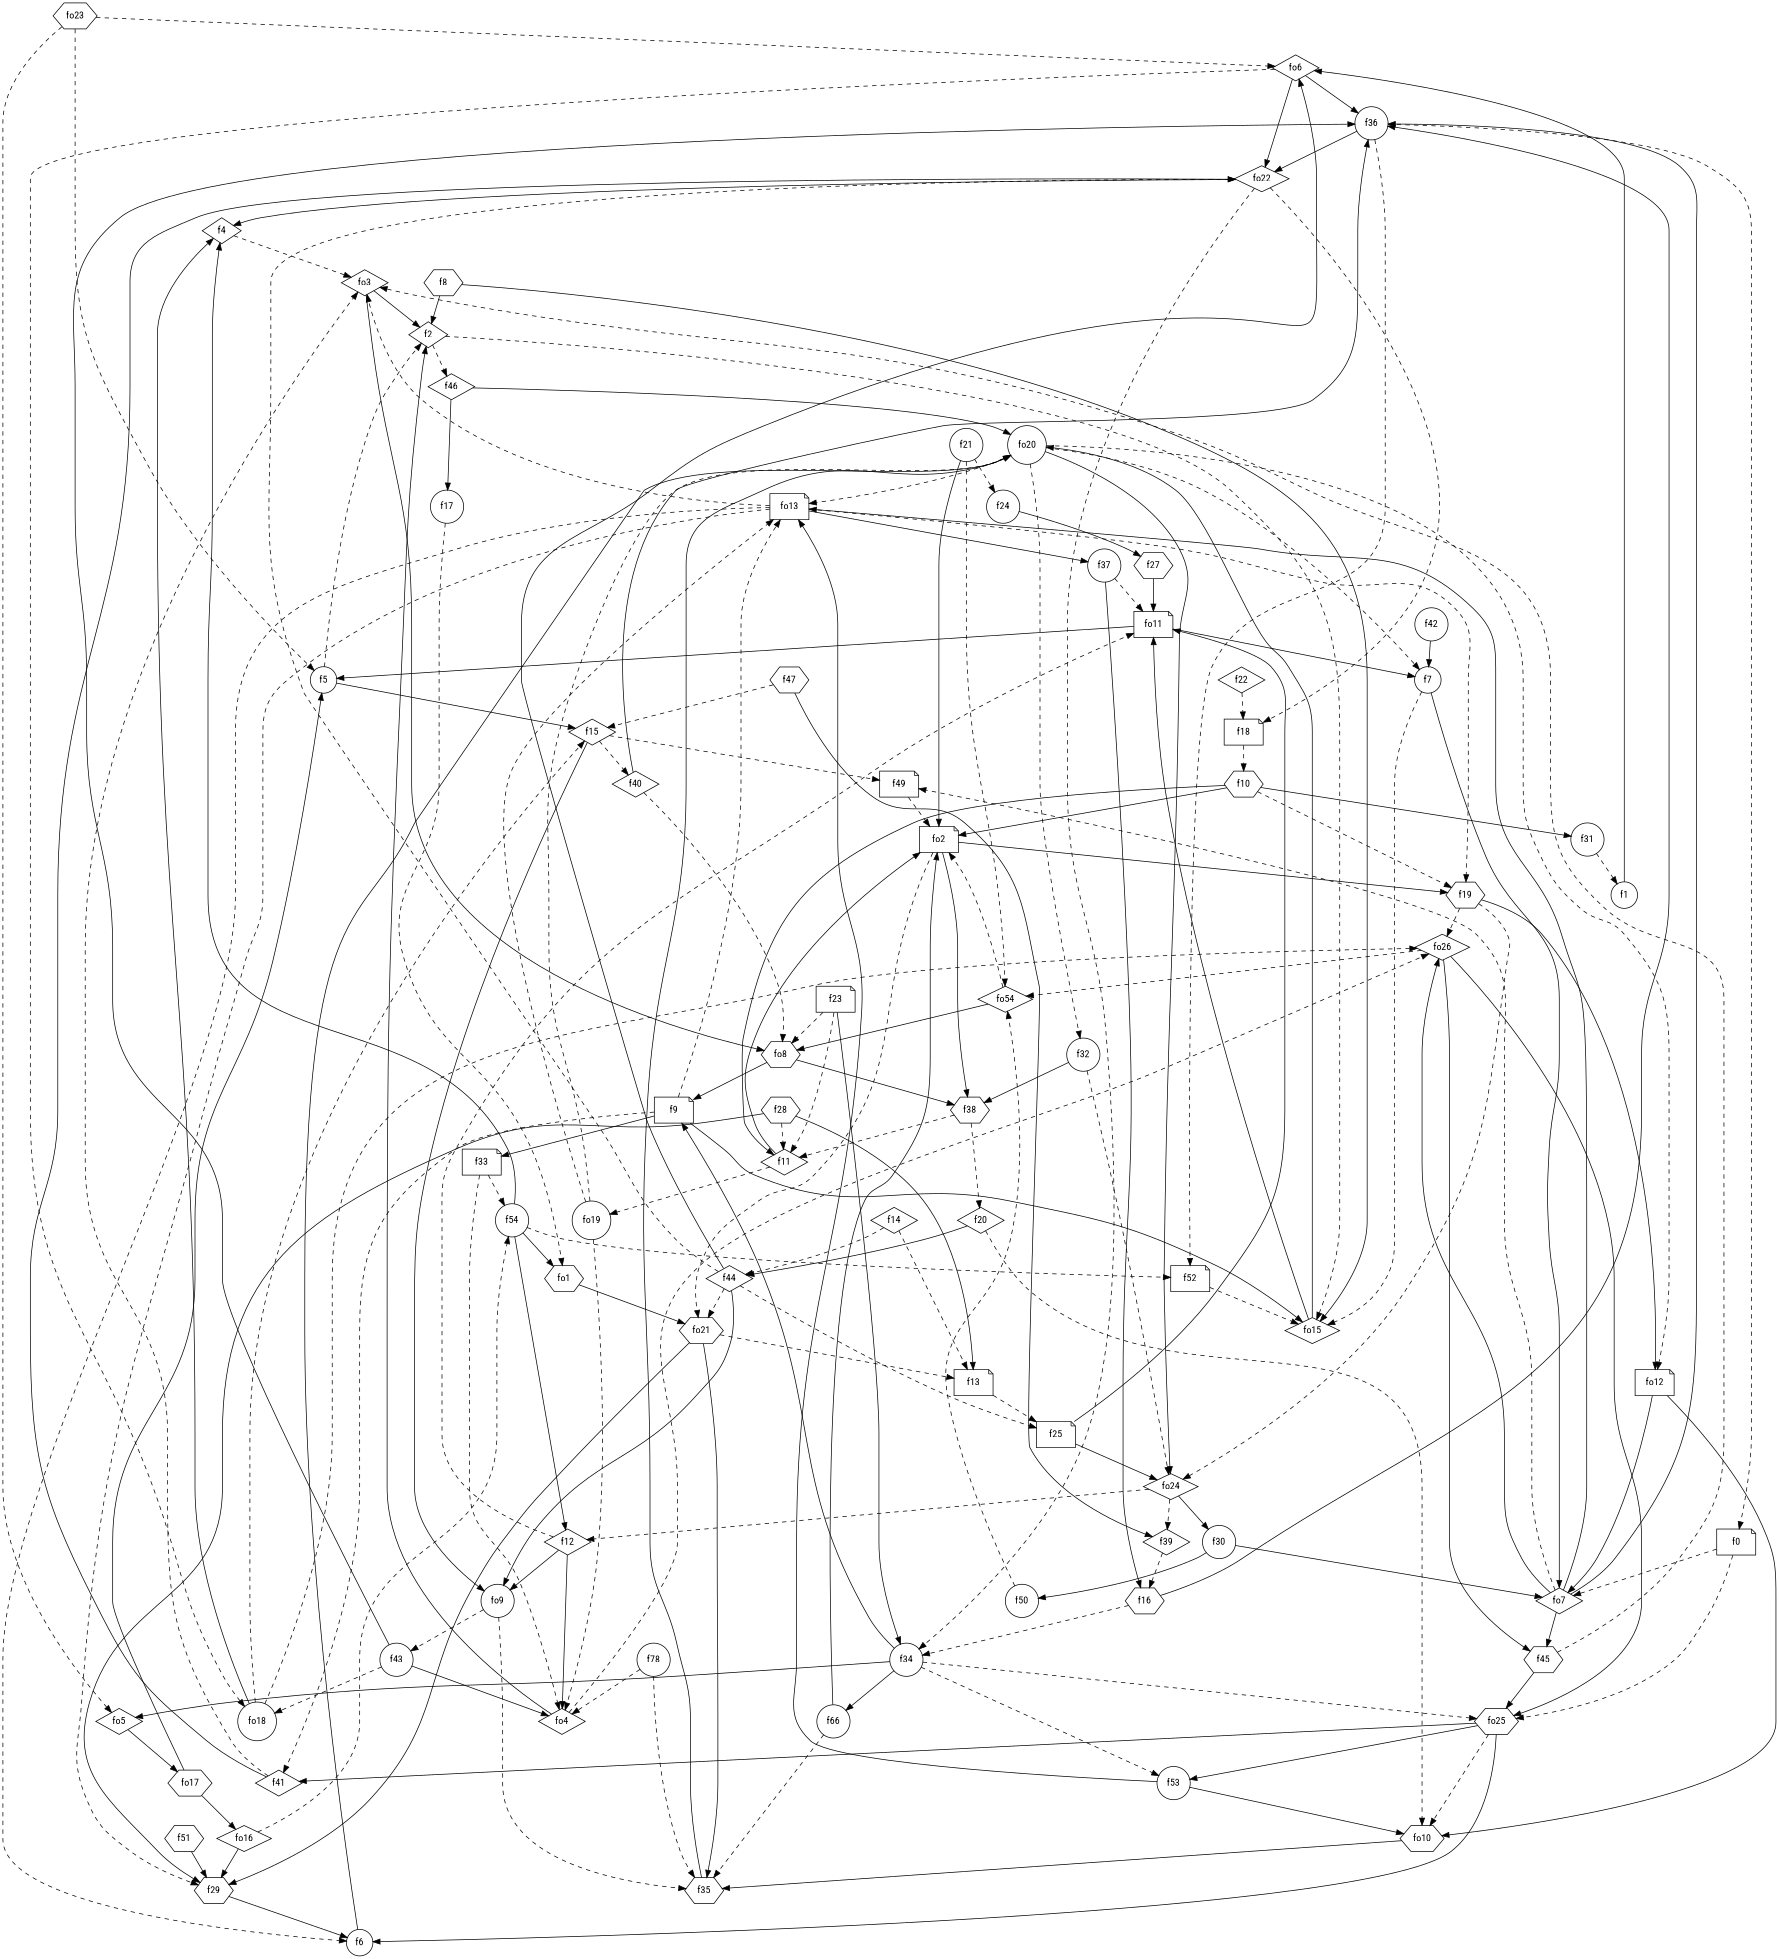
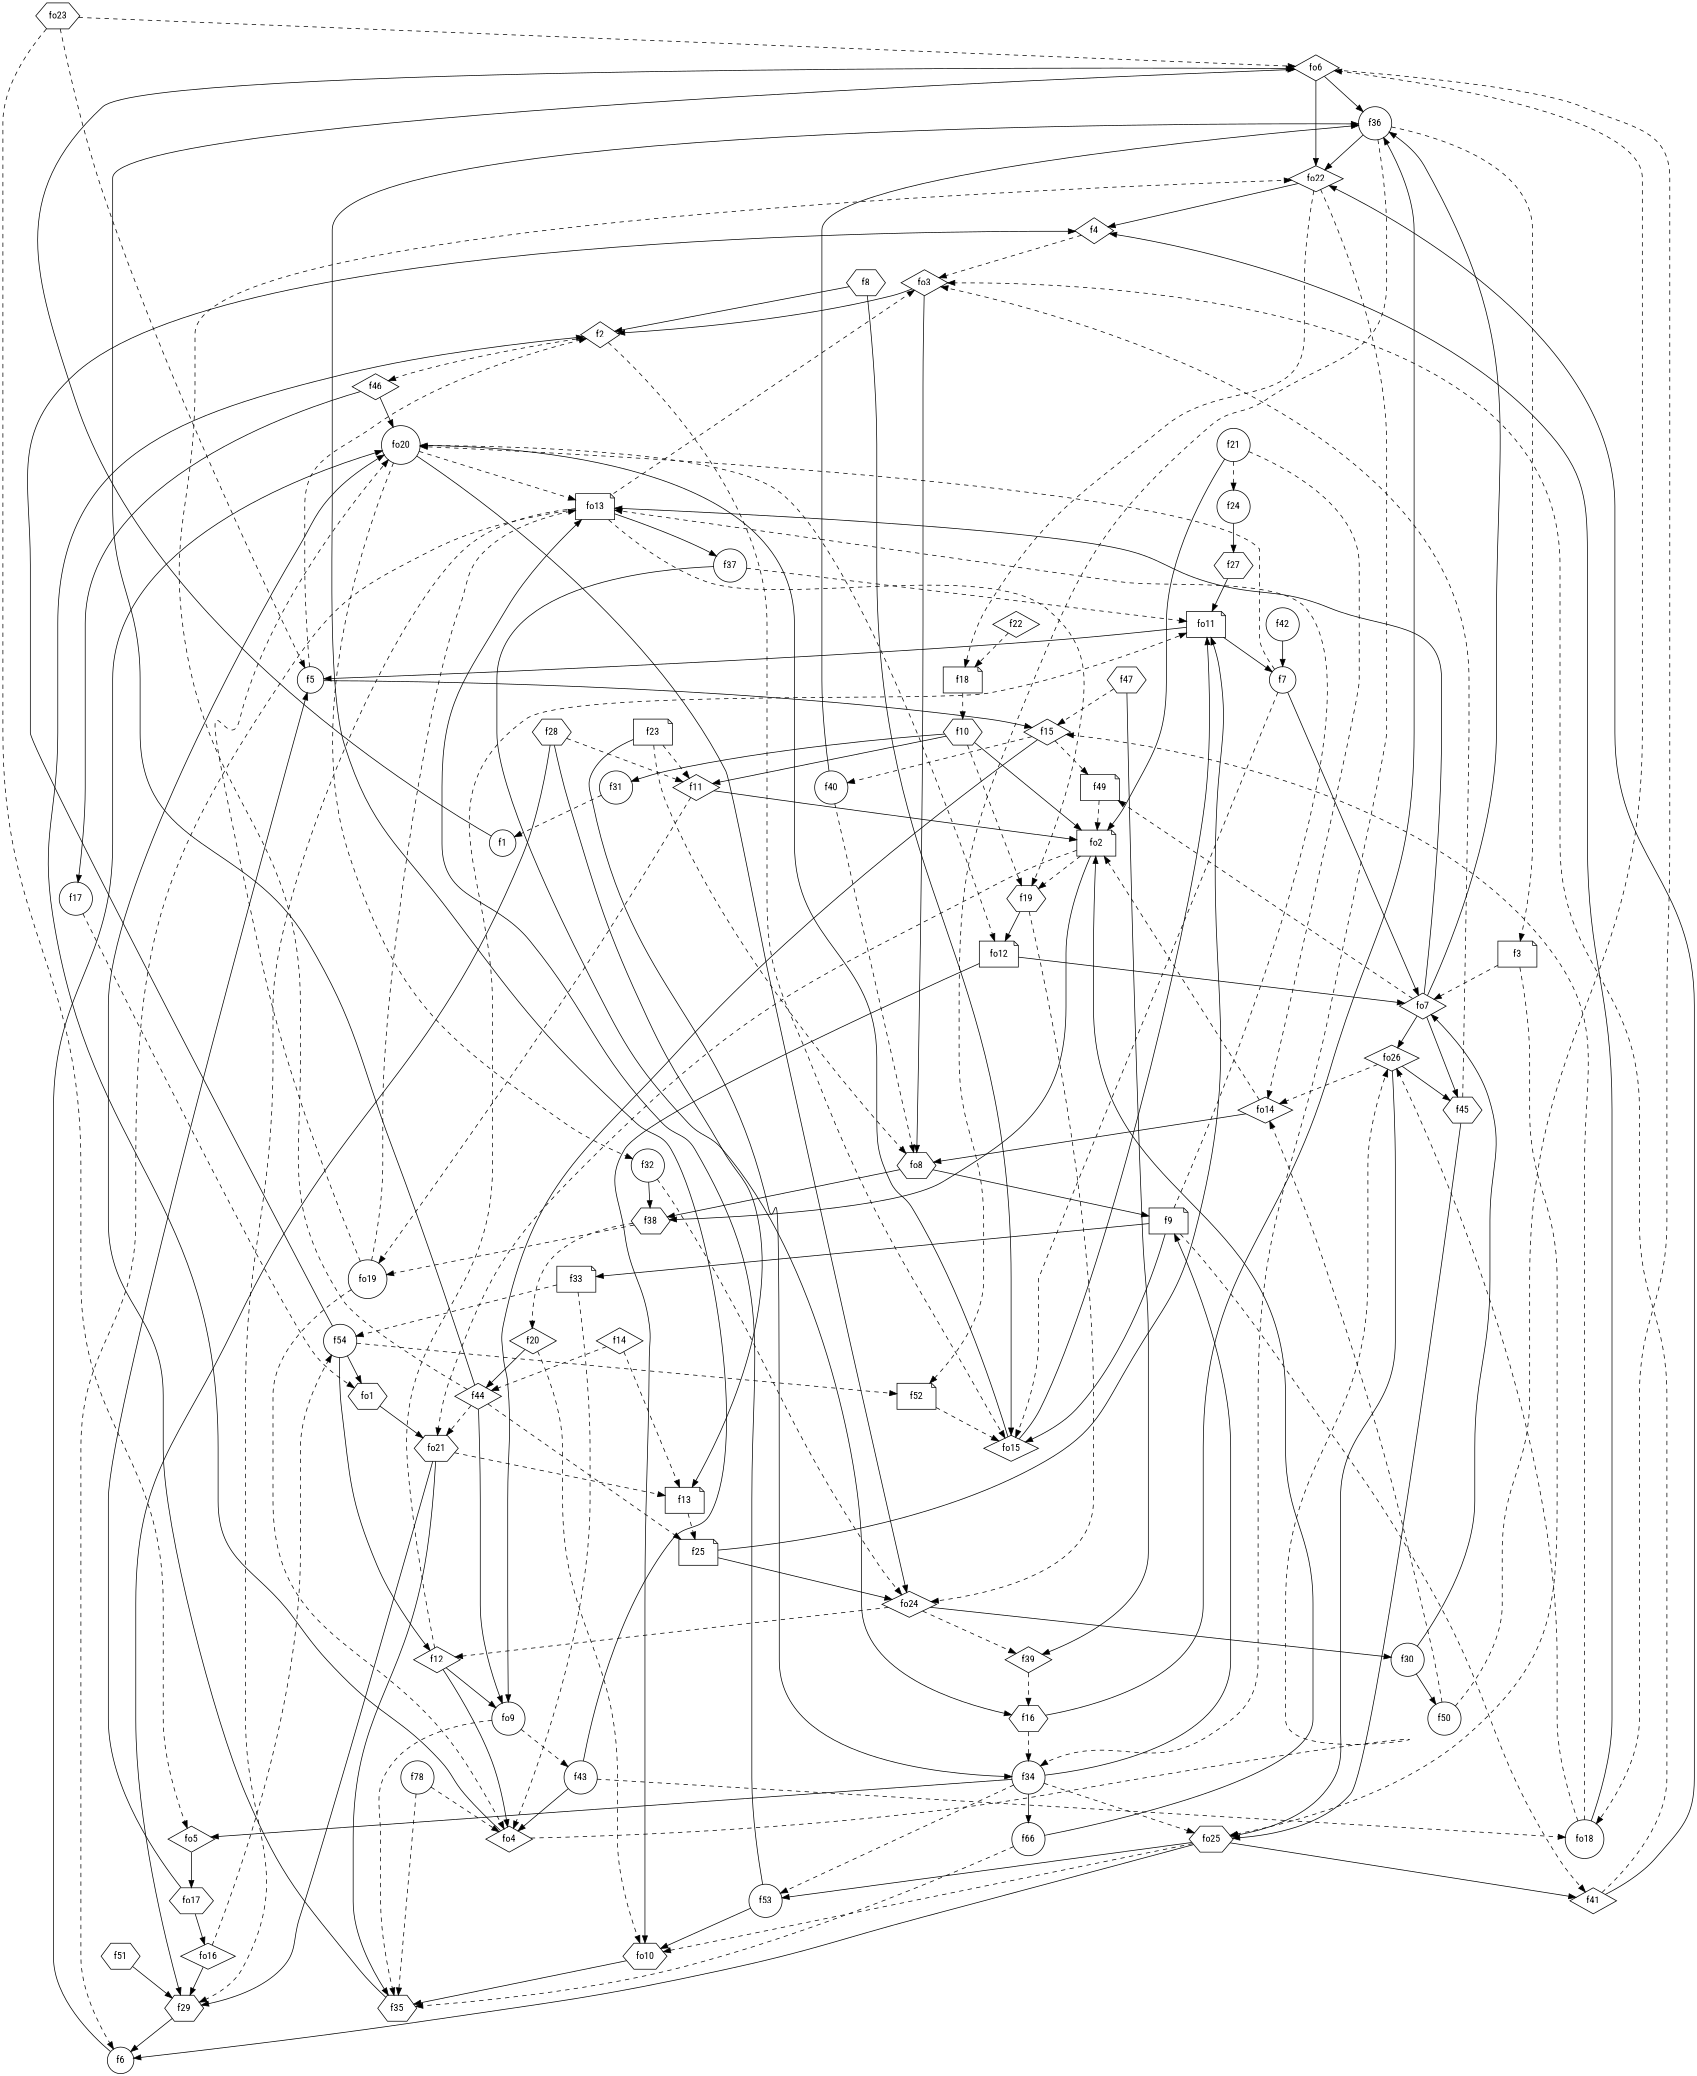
  strict digraph {
    fontname="Roboto Condensed"
    node [fontname="Roboto Condensed" shape=diamond]
    edge [fontname="Roboto Condensed" style=solid weight=2]
    fo6
    f1 [shape=circle]
    f36 [shape=circle]
    fo22
    fo18 [shape=circle]
    f2
    f46
    fo15
    fo20 [shape=circle]
    f17 [shape=circle]
    fo11 [shape=note]
-   f3 [shape=note label=f0]
+   f3 [shape=note]
    fo7
    fo25 [shape=hexagon]
    fo13 [shape=note]
    f49 [shape=note]
    fo26
    f45 [shape=hexagon]
    f6 [shape=circle]
    f41
    fo10 [shape=hexagon]
    f53 [shape=circle]
    f4
    fo3
    fo8 [shape=hexagon]
    f5 [shape=circle]
    f15
    fo9 [shape=circle]
-   f40
+   f40 [shape=circle]
    f7 [shape=circle]
    fo12 [shape=note]
    fo24
    f32 [shape=circle]
    f8 [shape=hexagon]
    f9 [shape=note]
    f33 [shape=note]
    fo4
    f54 [shape=circle]
    f19 [shape=hexagon]
    f29 [shape=hexagon]
    f37 [shape=circle]
    f10 [shape=hexagon]
    f11
    f31 [shape=circle]
    fo2 [shape=note]
    fo19 [shape=circle]
    f38 [shape=hexagon]
    fo21 [shape=hexagon]
    f12
    f35 [shape=hexagon]
    f43 [shape=circle]
    f13 [shape=note]
    f25 [shape=note]
    f14
    f44
    f16 [shape=hexagon]
    f34 [shape=circle]
    n58 [label=f66 shape=circle]
    fo5
    f52 [shape=note]
    fo1 [shape=hexagon]
    f18 [shape=note]
    f30 [shape=circle]
    f39
-   fo14 [label=fo54]
+   fo14
    f20
    f21 [shape=circle]
    f24 [shape=circle]
    f27 [shape=hexagon]
    f22
    f23 [shape=note]
    f28 [shape=hexagon]
    f50 [shape=circle]
    fo17 [shape=hexagon]
    f42 [shape=circle]
    f47 [shape=hexagon]
    n77 [label=f78 shape=circle]
    f51 [shape=hexagon]
    fo16
    fo23 [shape=hexagon]
    fo6 -> f36
    fo6 -> fo22
    fo6 -> fo18 [style=dashed]
    f1 -> fo6
    f36 -> fo22
    f36 -> f3 [style=dashed]
    f36 -> f52 [style=dashed]
    fo22 -> f4
    fo22 -> f34 [style=dashed]
    fo22 -> f18 [style=dashed]
    fo18 -> fo26 [style=dashed]
    fo18 -> f4
    fo18 -> f15 [style=dashed]
    f2 -> f46 [style=dashed]
    f2 -> fo15 [style=dashed]
    f46 -> fo20
    f46 -> f17
    fo15 -> fo20
    fo15 -> fo11
    fo20 -> fo13 [style=dashed]
-   fo20 -> f7 [style=dashed]
+   f7 -> fo20 [style=dashed]
    fo20 -> fo12 [style=dashed]
    fo20 -> fo24
    fo20 -> f32 [style=dashed]
    f17 -> fo1 [style=dashed]
    fo11 -> f5
    fo11 -> f7
    f3 -> fo7 [style=dashed]
    f3 -> fo25 [style=dashed]
    fo7 -> f36
    fo7 -> fo13
    fo7 -> f49 [style=dashed]
    fo7 -> fo26
    fo7 -> f45
    fo25 -> f6
    fo25 -> f41
    fo25 -> fo10 [style=dashed]
    fo25 -> f53
    fo13 -> f6 [style=dashed]
    fo13 -> fo3 [style=dashed]
    fo13 -> f19 [style=dashed]
    fo13 -> f29 [style=dashed]
    fo13 -> f37
    f49 -> fo2 [style=dashed]
    fo26 -> fo25
    fo26 -> f45
    fo26 -> fo14 [style=dashed]
    f45 -> fo25
    f45 -> fo3 [style=dashed]
    f6 -> fo20
    f41 -> fo22
    f41 -> fo3 [style=dashed]
    fo10 -> f35
    f53 -> fo13
    f53 -> fo10
    f4 -> fo3 [style=dashed]
    fo3 -> f2
    fo3 -> fo8
    fo8 -> f9
    fo8 -> f38
    f5 -> f2 [style=dashed]
    f5 -> f15
    f15 -> f49 [style=dashed]
    f15 -> fo9
    f15 -> f40 [style=dashed]
    fo9 -> f35 [style=dashed]
    fo9 -> f43 [style=dashed]
    f40 -> f36
    f40 -> fo8 [style=dashed]
    f7 -> fo15 [style=dashed]
    f7 -> fo7
    fo12 -> fo7
    fo12 -> fo10
    fo24 -> f12 [style=dashed]
    fo24 -> f30
    fo24 -> f39 [style=dashed]
    f32 -> fo24 [style=dashed]
    f32 -> f38
    f8 -> f2
    f8 -> fo15
    f9 -> fo15
    f9 -> fo13 [style=dashed]
    f9 -> f41 [style=dashed]
    f9 -> f33
    f33 -> fo4 [style=dashed]
    f33 -> f54 [style=dashed]
    fo4 -> f2
    fo4 -> fo26 [style=dashed]
    f54 -> f4
    f54 -> f12
    f54 -> f52 [style=dashed]
    f54 -> fo1
-   f19 -> fo26 [style=dashed]
    f19 -> fo12
    f19 -> fo24 [style=dashed]
    f29 -> f6
    f37 -> fo11 [style=dashed]
    f37 -> f16
    f10 -> f19 [style=dashed]
    f10 -> f11
    f10 -> f31
    f10 -> fo2
    f11 -> fo2
    f11 -> fo19 [style=dashed]
    f31 -> f1 [style=dashed]
-   fo2 -> f19
+   fo2 -> f19 [style=dashed]
    fo2 -> f38
    fo2 -> fo21 [style=dashed]
    fo19 -> fo20 [style=dashed]
    fo19 -> fo13 [style=dashed]
    fo19 -> fo4 [style=dashed]
-   f38 -> f11 [style=dashed]
+   f38 -> fo19 [style=dashed]
    f38 -> f20 [style=dashed]
    fo21 -> f29
    fo21 -> f35
    fo21 -> f13 [style=dashed]
    f12 -> fo11 [style=dashed]
    f12 -> fo9
    f12 -> fo4
    f35 -> fo20
    f43 -> f36
    f43 -> fo18 [style=dashed]
    f43 -> fo4
    f13 -> f25 [style=dashed]
    f25 -> fo11
    f25 -> fo24
    f14 -> f13 [style=dashed]
    f14 -> f44 [style=dashed]
    f44 -> fo6
    f44 -> fo22 [style=dashed]
    f44 -> fo9
    f44 -> fo21 [style=dashed]
    f44 -> f25 [style=dashed]
    f16 -> f36
    f16 -> f34 [style=dashed]
    f34 -> fo25 [style=dashed]
    f34 -> f53 [style=dashed]
    f34 -> f9
    f34 -> n58
    f34 -> fo5
    n58 -> fo2
    n58 -> f35 [style=dashed]
    fo5 -> fo17
    f52 -> fo15 [style=dashed]
    fo1 -> fo21
    f18 -> f10 [style=dashed]
    f30 -> fo7
    f30 -> f50
    f39 -> f16 [style=dashed]
    fo14 -> fo8
    fo14 -> fo2 [style=dashed]
    f20 -> fo10 [style=dashed]
    f20 -> f44
    f21 -> fo2
    f21 -> fo14 [style=dashed]
    f21 -> f24 [style=dashed]
    f24 -> f27
    f27 -> fo11
    f22 -> f18 [style=dashed]
    f23 -> fo8 [style=dashed]
    f23 -> f11 [style=dashed]
    f23 -> f34
    f28 -> f29
    f28 -> f11 [style=dashed]
    f28 -> f13
+   f50 -> fo6 [style=dashed]
    f50 -> fo14 [style=dashed]
    fo17 -> f5
    fo17 -> fo16
    f42 -> f7
    f47 -> f15 [style=dashed]
    f47 -> f39
    n77 -> fo4 [style=dashed]
    n77 -> f35 [style=dashed]
    f51 -> f29
    fo16 -> f54 [style=dashed]
    fo16 -> f29
    fo23 -> fo6 [style=dashed]
    fo23 -> f5 [style=dashed]
    fo23 -> fo5 [style=dashed]
  }
